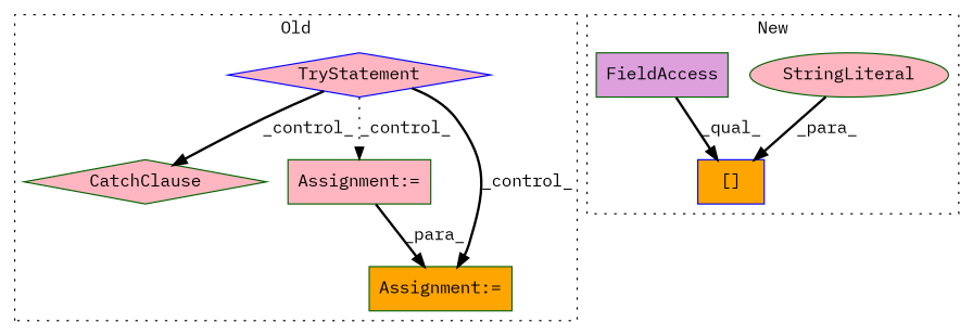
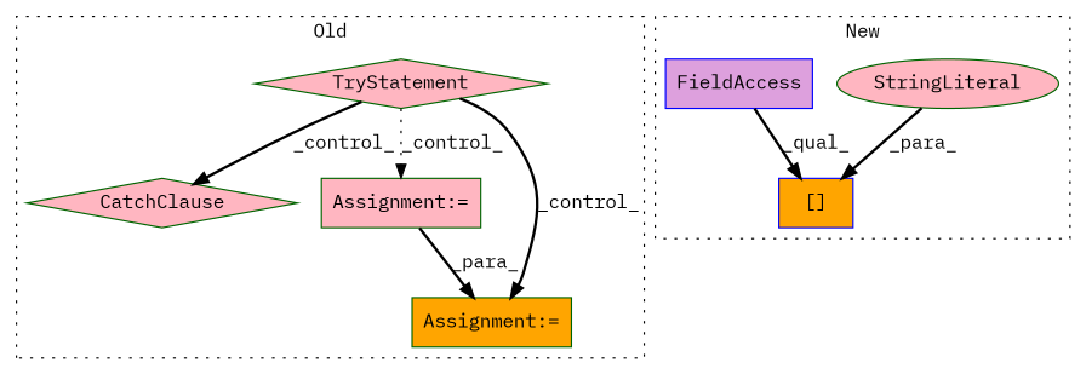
  digraph {
    fontname="IBM Plex Mono"
    node [a=7 color=darkgreen fillcolor=lightpink fontname="IBM Plex Mono" l=1 shape=box style=filled]
    edge [fontname="IBM Plex Mono" style=bold]
    n1 [a=12 l="13,2" label=CatchClause s="1019,1055" shape=diamond]
-   n2 [a=54 color=blue l=4 label=TryStatement s=804 shape=diamond]
+   n2 [a=54 l=4 label=TryStatement s=804 shape=diamond]
    n3 [label="Assignment:=" s=838]
    n4 [fillcolor=orange label="Assignment:=" s=905]
    n5 [a=2 color=blue fillcolor=orange l="11,1" label="[]" s="257,286"]
    n6 [a=45 l=18 label=StringLiteral s=268 shape=ellipse]
-   n7 [a=22 fillcolor=plum l=10 label=FieldAccess s=257]
+   n7 [a=22 color=blue fillcolor=plum l=10 label=FieldAccess s=257]
    subgraph cluster_1 {
      label=Old
      style=dotted
      n1
      n2
      n3
      n4
    }
    subgraph cluster_2 {
      label=New
      style=dotted
      n5
      n6
      n7
    }
    n2 -> n1 [label=_control_]
    n2 -> n3 [label=_control_ style=dotted]
    n2 -> n4 [label=_control_]
    n3 -> n4 [label=_para_]
    n6 -> n5 [label=_para_]
    n7 -> n5 [label=_qual_]
  }
